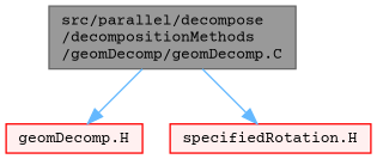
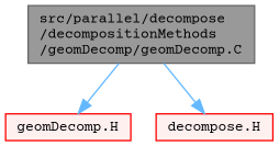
  digraph {
    fontname="Courier Prime"
    node [color=red fillcolor="#FFF0F0" fontname="Courier Prime" fontsize=10 shape=box style=filled]
    edge [color=steelblue1 fontname="Courier Prime" fontsize=10 labelfontname=Helvetica labelfontsize=10 style=solid]
    n1 [color=gray40 fillcolor=grey60 fontcolor=black height=0.2 label="src/parallel/decompose\l/decompositionMethods\l/geomDecomp/geomDecomp.C" width=0.4]
    n2 [height=0.2 label="geomDecomp.H" width=0.4]
-   n3 [height=0.2 label="specifiedRotation.H" width=0.4]
+   n3 [height=0.2 label="decompose.H" width=0.4]
    n1 -> n2
    n1 -> n3
  }
